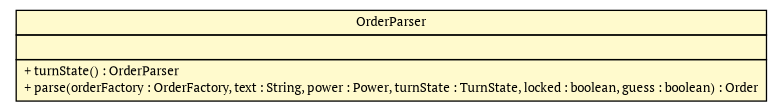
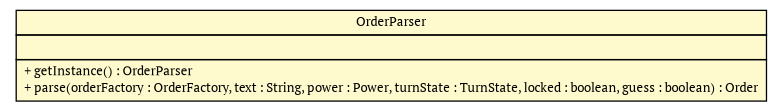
  digraph {
    nodesep=0.25
    ranksep=0.5
    fontname="PT Serif"
-   n1 [fontcolor=black fontname="PT Serif" fontsize=10.0 label=<<table title="dip.order.OrderParser" border="0" cellborder="1" cellspacing="0" cellpadding="2" port="p" bgcolor="lemonChiffon" href="./OrderParser.html"> 		<tr><td><table border="0" cellspacing="0" cellpadding="1"> <tr><td align="center" balign="center"> OrderParser </td></tr> 		</table></td></tr> 		<tr><td><table border="0" cellspacing="0" cellpadding="1"> <tr><td align="left" balign="left">  </td></tr> 		</table></td></tr> 		<tr><td><table border="0" cellspacing="0" cellpadding="1"> <tr><td align="left" balign="left"> + turnState() : OrderParser </td></tr> <tr><td align="left" balign="left"> + parse(orderFactory : OrderFactory, text : String, power : Power, turnState : TurnState, locked : boolean, guess : boolean) : Order </td></tr> 		</table></td></tr> 		</table>> shape=plaintext]
+   n1 [fontcolor=black fontname="PT Serif" fontsize=10.0 label=<<table title="dip.order.OrderParser" border="0" cellborder="1" cellspacing="0" cellpadding="2" port="p" bgcolor="lemonChiffon" href="./OrderParser.html"> 		<tr><td><table border="0" cellspacing="0" cellpadding="1"> <tr><td align="center" balign="center"> OrderParser </td></tr> 		</table></td></tr> 		<tr><td><table border="0" cellspacing="0" cellpadding="1"> <tr><td align="left" balign="left">  </td></tr> 		</table></td></tr> 		<tr><td><table border="0" cellspacing="0" cellpadding="1"> <tr><td align="left" balign="left"> + getInstance() : OrderParser </td></tr> <tr><td align="left" balign="left"> + parse(orderFactory : OrderFactory, text : String, power : Power, turnState : TurnState, locked : boolean, guess : boolean) : Order </td></tr> 		</table></td></tr> 		</table>> shape=plaintext]
  }
